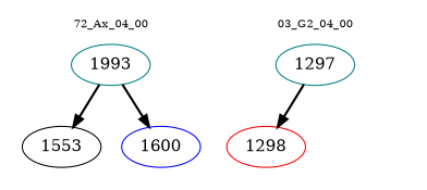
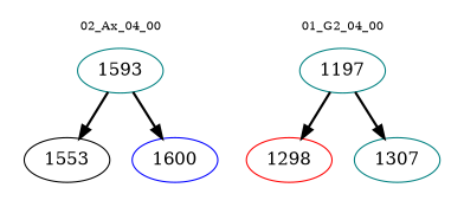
  digraph {
    node [color=teal]
    edge [color=black style=bold]
-   n1 [label=1993]
+   n1 [label=1593]
    n2 [color=black label=1553]
    n3 [color=blue label=1600]
-   n4 [label=1297]
+   n4 [label=1197]
    n5 [color=red label=1298]
+   n6 [label=1307]
    subgraph cluster_1 {
      color=white
      fontsize=10
-     label="72_Ax_04_00"
+     label="02_Ax_04_00"
      n1
      n2
      n3
    }
    subgraph cluster_2 {
      color=white
      fontsize=10
-     label="03_G2_04_00"
+     label="01_G2_04_00"
      n4
      n5
+     n6
    }
    n1 -> n2
    n1 -> n3
    n4 -> n5
+   n4 -> n6
  }
